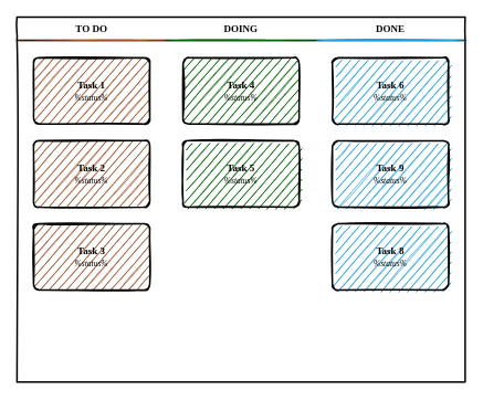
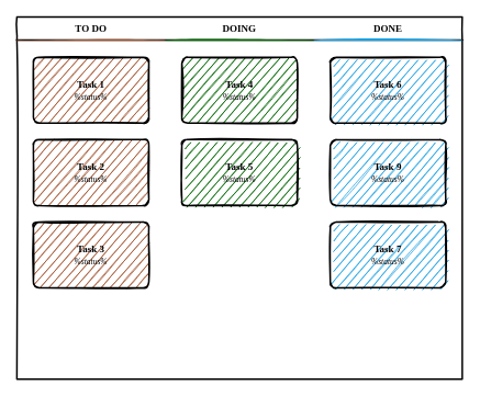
  <mxCell id="0" />
  <mxCell id="1" parent="0" />
  <mxCell id="2" value="" style="swimlane;fontStyle=2;childLayout=stackLayout;horizontal=1;startSize=28;horizontalStack=1;resizeParent=1;resizeParentMax=0;resizeLast=0;collapsible=0;marginBottom=0;swimlaneFillColor=none;fontFamily=Permanent Marker;fontSize=16;points=[];verticalAlign=top;stackBorder=0;resizable=1;strokeWidth=2;sketch=1;disableMultiStroke=1;" parent="1" vertex="1"><mxGeometry x="20" y="20" width="540" height="440" as="geometry" /></mxCell>
  <mxCell id="3" value="TO DO" style="swimlane;strokeWidth=2;fontFamily=Permanent Marker;html=0;startSize=1;verticalAlign=bottom;spacingBottom=5;points=[];childLayout=stackLayout;stackBorder=20;stackSpacing=20;resizeLast=0;resizeParent=1;horizontalStack=0;collapsible=0;sketch=1;strokeColor=none;fillStyle=solid;fillColor=#A0522D;" parent="2" vertex="1"><mxGeometry y="28" width="180" height="412" as="geometry" /></mxCell>
  <mxCell id="4" value="Task 1&lt;br&gt;&lt;span style=&quot;font-weight: normal&quot;&gt;&lt;i&gt;&lt;font style=&quot;font-size: 10px&quot;&gt;%status%&lt;/font&gt;&lt;/i&gt;&lt;/span&gt;" style="whiteSpace=wrap;html=1;strokeWidth=2;fillColor=swimlane;fontStyle=1;spacingTop=0;rounded=1;arcSize=9;points=[];sketch=1;fontFamily=Permanent Marker;hachureGap=8;fillWeight=1;" parent="3" vertex="1"><mxGeometry x="20" y="21" width="140" height="80" as="geometry" /></mxCell>
  <mxCell id="5" value="Task 2&lt;br&gt;&lt;span style=&quot;font-weight: normal&quot;&gt;&lt;i&gt;&lt;font style=&quot;font-size: 10px&quot;&gt;%status%&lt;/font&gt;&lt;/i&gt;&lt;/span&gt;" style="whiteSpace=wrap;html=1;strokeWidth=2;fillColor=swimlane;fontStyle=1;spacingTop=0;rounded=1;arcSize=9;points=[];sketch=1;fontFamily=Permanent Marker;hachureGap=8;fillWeight=1;" parent="3" vertex="1"><mxGeometry x="20" y="121" width="140" height="80" as="geometry" /></mxCell>
  <mxCell id="6" value="Task 3&lt;br&gt;&lt;span style=&quot;font-weight: normal&quot;&gt;&lt;i&gt;&lt;font style=&quot;font-size: 10px&quot;&gt;%status%&lt;/font&gt;&lt;/i&gt;&lt;/span&gt;" style="whiteSpace=wrap;html=1;strokeWidth=2;fillColor=swimlane;fontStyle=1;spacingTop=0;rounded=1;arcSize=9;points=[];sketch=1;fontFamily=Permanent Marker;hachureGap=8;fillWeight=1;" parent="3" vertex="1"><mxGeometry x="20" y="221" width="140" height="80" as="geometry" /></mxCell>
  <mxCell id="7" value="DOING" style="swimlane;strokeWidth=2;fontFamily=Permanent Marker;html=0;startSize=1;verticalAlign=bottom;spacingBottom=5;points=[];childLayout=stackLayout;stackBorder=20;stackSpacing=20;resizeLast=0;resizeParent=1;horizontalStack=0;collapsible=0;sketch=1;strokeColor=none;fillStyle=solid;fillColor=#006600;" parent="2" vertex="1"><mxGeometry x="180" y="28" width="180" height="412" as="geometry" /></mxCell>
  <mxCell id="8" value="Task 4&lt;br&gt;&lt;span style=&quot;font-weight: normal&quot;&gt;&lt;i&gt;&lt;font style=&quot;font-size: 10px&quot;&gt;%status%&lt;/font&gt;&lt;/i&gt;&lt;/span&gt;" style="whiteSpace=wrap;html=1;strokeWidth=2;fillColor=swimlane;fontStyle=1;spacingTop=0;rounded=1;arcSize=9;points=[];sketch=1;fontFamily=Permanent Marker;hachureGap=8;fillWeight=1;" parent="7" vertex="1"><mxGeometry x="20" y="21" width="140" height="80" as="geometry" /></mxCell>
  <mxCell id="9" value="Task 5&lt;br&gt;&lt;span style=&quot;font-weight: normal&quot;&gt;&lt;i&gt;&lt;font style=&quot;font-size: 10px&quot;&gt;%status%&lt;/font&gt;&lt;/i&gt;&lt;/span&gt;" style="whiteSpace=wrap;html=1;strokeWidth=2;fillColor=swimlane;fontStyle=1;spacingTop=0;rounded=1;arcSize=9;points=[];sketch=1;fontFamily=Permanent Marker;hachureGap=8;fillWeight=1;" parent="7" vertex="1"><mxGeometry x="20" y="121" width="140" height="80" as="geometry" /></mxCell>
  <mxCell id="10" value="DONE" style="swimlane;strokeWidth=2;fontFamily=Permanent Marker;html=0;startSize=1;verticalAlign=bottom;spacingBottom=5;points=[];childLayout=stackLayout;stackBorder=20;stackSpacing=20;resizeLast=0;resizeParent=1;horizontalStack=0;collapsible=0;sketch=1;strokeColor=none;fillStyle=solid;fillColor=#1BA1E2;" parent="2" vertex="1"><mxGeometry x="360" y="28" width="180" height="412" as="geometry" /></mxCell>
  <mxCell id="11" value="Task 6&lt;br&gt;&lt;span style=&quot;font-weight: normal&quot;&gt;&lt;i&gt;&lt;font style=&quot;font-size: 10px&quot;&gt;%status%&lt;/font&gt;&lt;/i&gt;&lt;/span&gt;" style="whiteSpace=wrap;html=1;strokeWidth=2;fillColor=swimlane;fontStyle=1;spacingTop=0;rounded=1;arcSize=9;points=[];sketch=1;fontFamily=Permanent Marker;hachureGap=8;fillWeight=1;" parent="10" vertex="1"><mxGeometry x="20" y="21" width="140" height="80" as="geometry" /></mxCell>
  <mxCell id="12" value="Task 9&lt;br&gt;&lt;span style=&quot;font-weight: normal&quot;&gt;&lt;i&gt;&lt;font style=&quot;font-size: 10px&quot;&gt;%status%&lt;/font&gt;&lt;/i&gt;&lt;/span&gt;" style="whiteSpace=wrap;html=1;strokeWidth=2;fillColor=swimlane;fontStyle=1;spacingTop=0;rounded=1;arcSize=9;points=[];sketch=1;fontFamily=Permanent Marker;hachureGap=8;fillWeight=1;" parent="10" vertex="1"><mxGeometry x="20" y="121" width="140" height="80" as="geometry" /></mxCell>
- <mxCell id="13" value="Task 8&lt;br&gt;&lt;span style=&quot;font-weight: normal&quot;&gt;&lt;i&gt;&lt;font style=&quot;font-size: 10px&quot;&gt;%status%&lt;/font&gt;&lt;/i&gt;&lt;/span&gt;" style="whiteSpace=wrap;html=1;strokeWidth=2;fillColor=swimlane;fontStyle=1;spacingTop=0;rounded=1;arcSize=9;points=[];sketch=1;fontFamily=Permanent Marker;hachureGap=8;fillWeight=1;" parent="10" vertex="1"><mxGeometry x="20" y="221" width="140" height="80" as="geometry" /></mxCell>
+ <mxCell id="13" value="Task 7&lt;br&gt;&lt;span style=&quot;font-weight: normal&quot;&gt;&lt;i&gt;&lt;font style=&quot;font-size: 10px&quot;&gt;%status%&lt;/font&gt;&lt;/i&gt;&lt;/span&gt;" style="whiteSpace=wrap;html=1;strokeWidth=2;fillColor=swimlane;fontStyle=1;spacingTop=0;rounded=1;arcSize=9;points=[];sketch=1;fontFamily=Permanent Marker;hachureGap=8;fillWeight=1;" parent="10" vertex="1"><mxGeometry x="20" y="221" width="140" height="80" as="geometry" /></mxCell>
